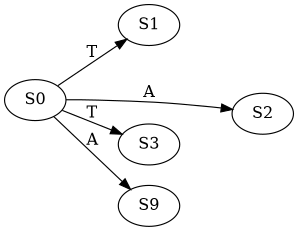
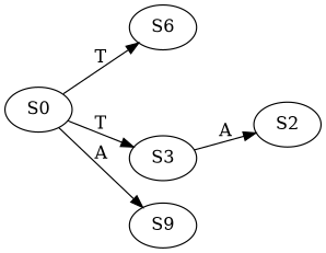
  strict digraph {
    rankdir=LR
    S0
-   S1
+   S1 [label=S6]
    S2
    S3
    n5 [label=S9]
    S0 -> S1 [label=T]
-   S0 -> S2 [label=A]
+   S3 -> S2 [label=A]
    S0 -> S3 [label=T]
    S0 -> n5 [label=A]
  }
